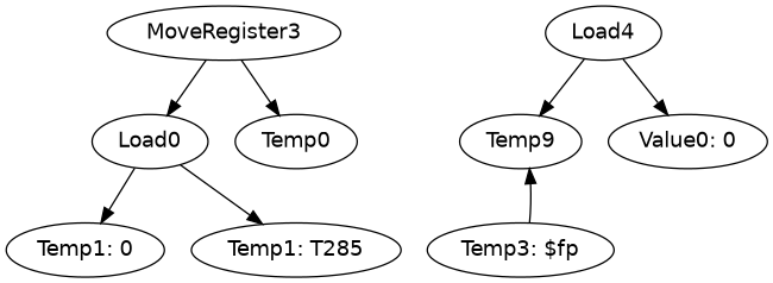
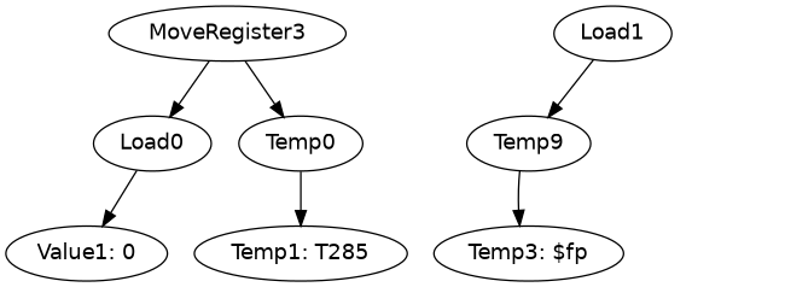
  digraph {
    fontname="DejaVu Sans"
    ordering=out
    node [fontname="DejaVu Sans"]
    edge [fontname="DejaVu Sans"]
    Load0
-   "Value1: 0" [label="Temp1: 0"]
+   "Value1: 0"
    n3 [label=Temp9]
-   Load1 [label=Load4]
-   "Value0: 0"
+   Load1
    "Temp3: $fp"
    n7 [label="Temp1: T285"]
    Temp0
    n9 [label=MoveRegister3]
    Load0 -> "Value1: 0"
-   "Temp3: $fp" -> n3
+   n3 -> "Temp3: $fp"
    Load1 -> n3
-   Load1 -> "Value0: 0"
-   Load0 -> n7
+   Temp0 -> n7
    n9 -> Load0
    n9 -> Temp0
  }
